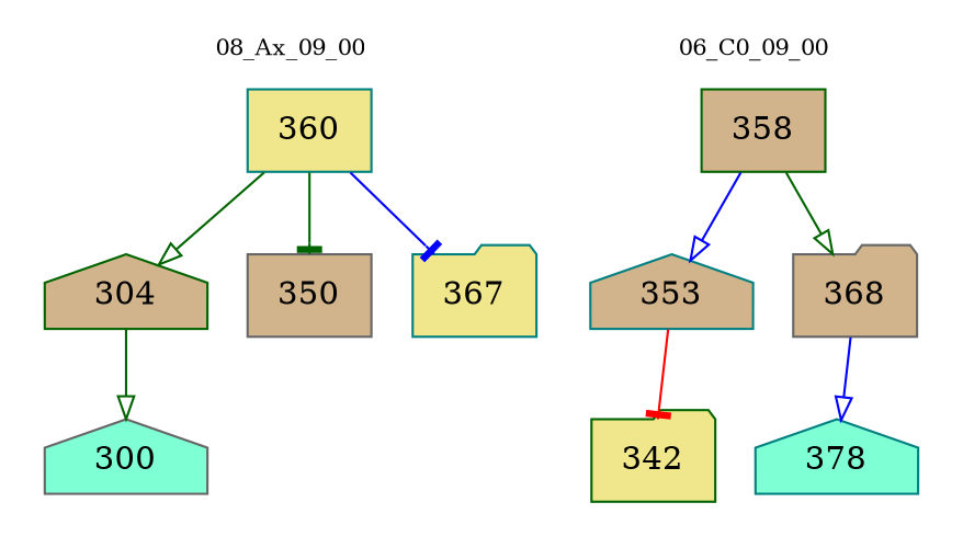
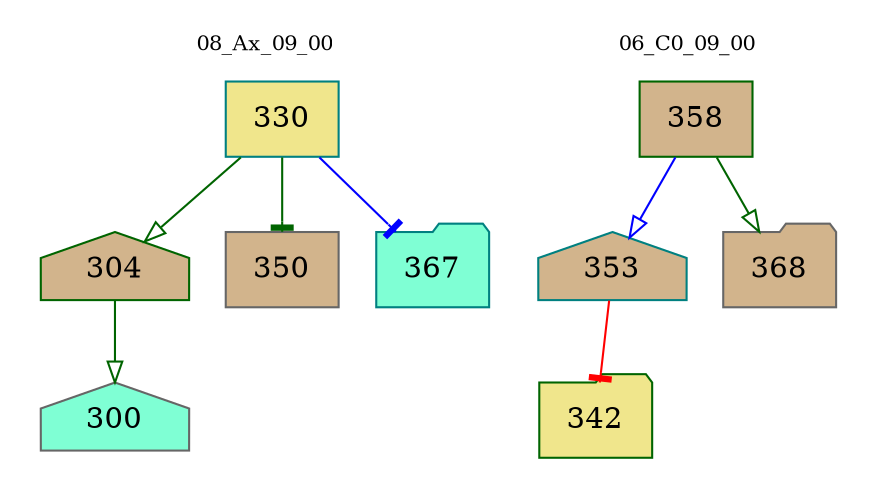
  digraph {
    node [color=teal fillcolor=tan shape=house style=filled]
    edge [arrowhead=onormal color=darkgreen]
-   n1 [fillcolor=khaki label=360 shape=box]
+   n1 [fillcolor=khaki label=330 shape=box]
    n2 [color=darkgreen label=304]
    n3 [color=gray40 label=350 shape=box]
    n4 [color=gray40 fillcolor=aquamarine label=300]
-   n5 [fillcolor=khaki label=367 shape=folder]
+   n5 [fillcolor=aquamarine label=367 shape=folder]
    n6 [color=darkgreen label=358 shape=box]
    n7 [label=353]
    n8 [color=gray40 label=368 shape=folder]
    n9 [color=darkgreen fillcolor=khaki label=342 shape=folder]
-   n10 [fillcolor=aquamarine label=378]
    subgraph cluster_1 {
      color=white
      fontsize=10
      label="08_Ax_09_00"
      n1
      n2
      n3
      n4
      n5
    }
    subgraph cluster_2 {
      color=white
      fontsize=10
      label="06_C0_09_00"
      n6
      n7
      n8
      n9
-     n10
    }
    n1 -> n2
    n1 -> n3 [arrowhead=tee]
    n1 -> n5 [arrowhead=tee color=blue]
    n2 -> n4
    n6 -> n7 [color=blue]
    n6 -> n8
    n7 -> n9 [arrowhead=tee color=red]
-   n8 -> n10 [color=blue]
  }
